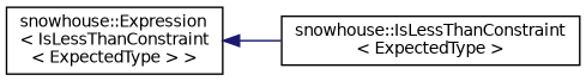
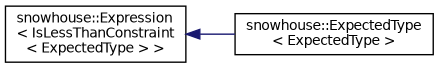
  digraph {
    rankdir=LR
    node [color=black fillcolor=white fontname=Helvetica fontsize=10 shape=record style=filled]
    n1 [height=0.2 label="snowhouse::Expression\l\< IsLessThanConstraint\l\< ExpectedType \> \>" width=0.4]
-   n2 [height=0.2 label="snowhouse::IsLessThanConstraint\l\< ExpectedType \>" width=0.4]
+   n2 [height=0.2 label="snowhouse::ExpectedType\l\< ExpectedType \>" width=0.4]
    n1 -> n2 [color=midnightblue dir=back fontname=Helvetica fontsize=10 labelfontname=Helvetica labelfontsize=10 style=solid]
  }
